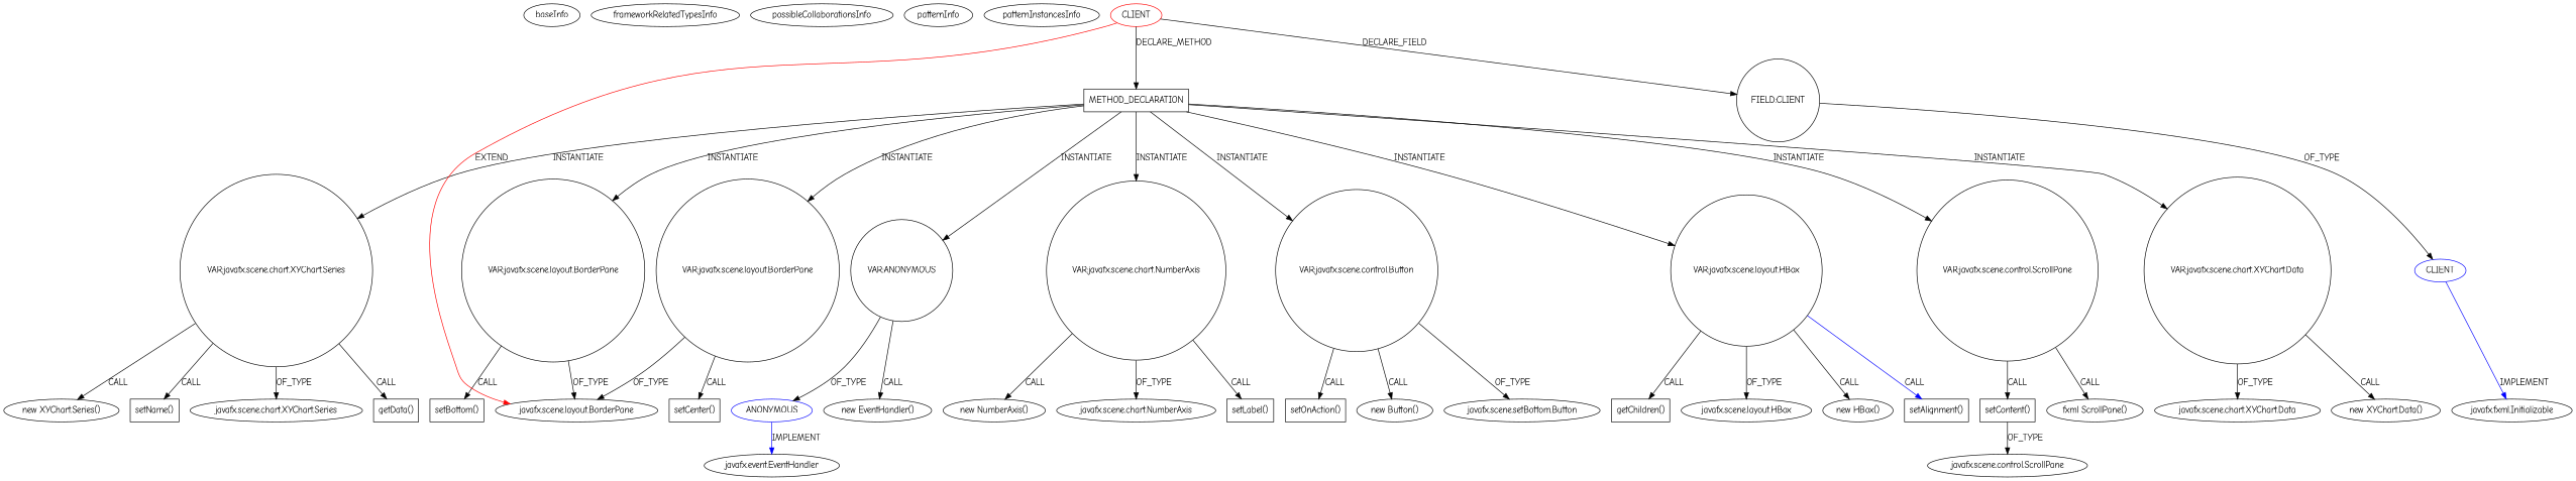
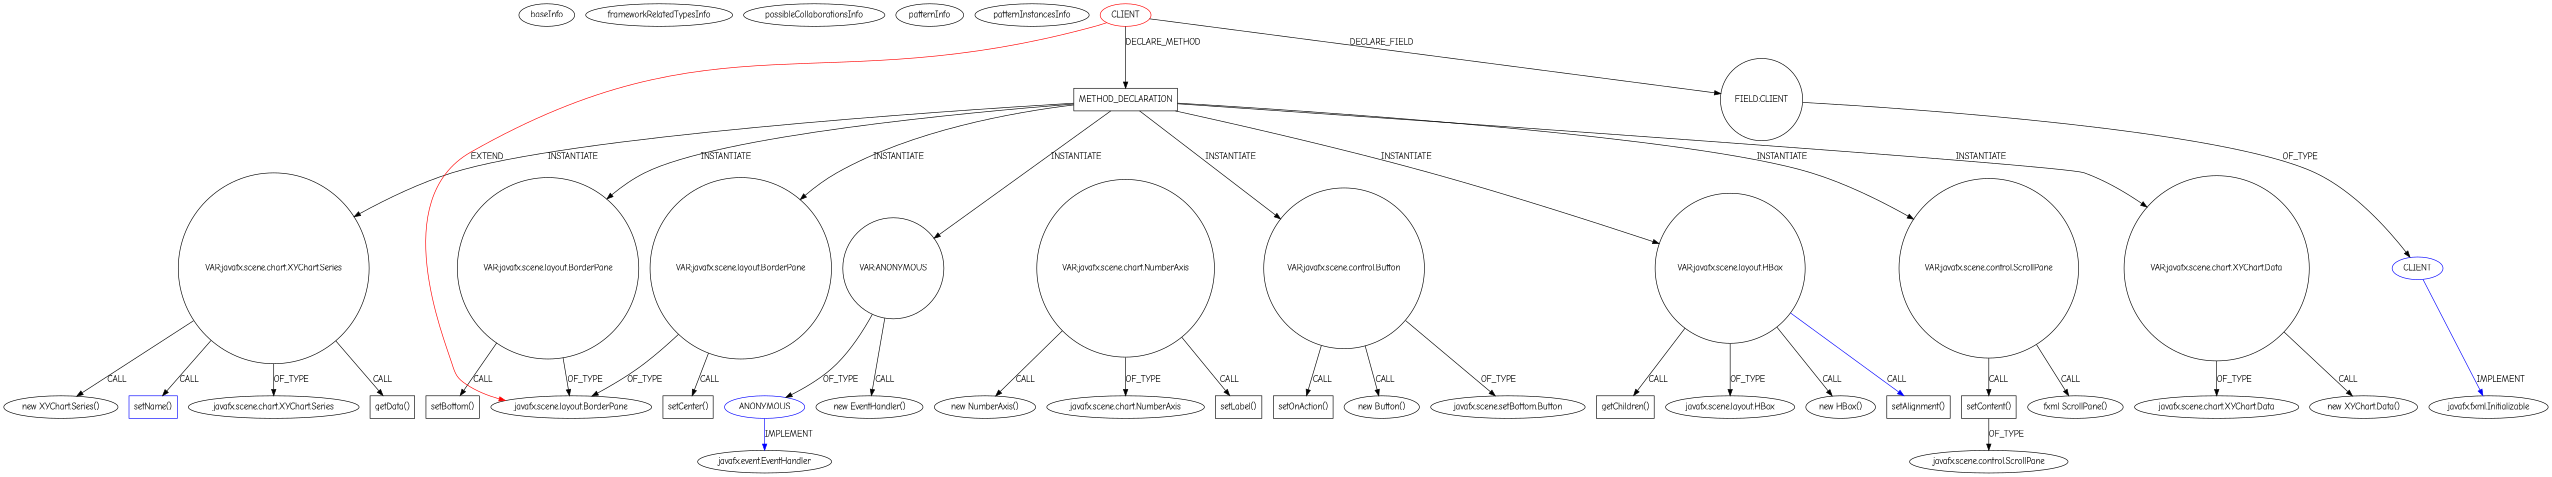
  digraph {
    fontname="Comic Neue"
    node [fontname="Comic Neue" isFrameworkType=false vertexType=VARIABLE_EXPRESION]
    edge [fontname="Comic Neue"]
    baseInfo [category=pattern graphId=3380 isAnonymous=false possibleRelation=true isFrameworkType="" vertexType=""]
    frameworkRelatedTypesInfo [0="javafx.scene.layout.BorderPane" isFrameworkType="" vertexType=""]
    possibleCollaborationsInfo [0="3380~INSTANTIATION-CLIENT_METHOD_DECLARATION-~javafx.scene.layout.BorderPane ~javafx.event.EventHandler ~false~true" 1="3380~FIELD_TYPE_DECLARATION-~javafx.scene.layout.BorderPane ~javafx.fxml.Initializable ~false~false" isFrameworkType="" vertexType=""]
    patternInfo [frequency=2.0 patternRootClient=0 isFrameworkType="" vertexType=""]
    patternInstancesInfo [0="wwtg99-POMA~/wwtg99-POMA/POMA-master/src/cn/edu/suda/gui/WilcoxChartPane.java~WilcoxChartPane~4828" 1="wwtg99-POMA~/wwtg99-POMA/POMA-master/src/cn/edu/suda/gui/NODChartPane.java~NODChartPane~4834" isFrameworkType="" vertexType=""]
    n6 [label="new XYChart.Series()" vertexType=CONSTRUCTOR_CALL]
    n7 [label="VAR:javafx.scene.chart.XYChart.Series" shape=circle]
-   n8 [label="setName()" shape=box vertexType=INSIDE_CALL]
+   n8 [label="setName()" shape=box vertexType=INSIDE_CALL color=blue]
    n9 [label="javafx.scene.chart.XYChart.Series" vertexType=FRAMEWORK_CLASS_TYPE]
    n10 [label="getData()" shape=box vertexType=INSIDE_CALL]
    n11 [label=METHOD_DECLARATION shape=box vertexType=CLIENT_METHOD_DECLARATION]
    n12 [label="VAR:javafx.scene.layout.BorderPane" shape=circle]
    n13 [label="VAR:javafx.scene.layout.BorderPane" shape=circle]
    n14 [label="VAR:ANONYMOUS" shape=circle]
    n15 [label="VAR:javafx.scene.chart.NumberAxis" shape=circle]
    n16 [label="VAR:javafx.scene.control.Button" shape=circle]
    n17 [label="VAR:javafx.scene.layout.HBox" shape=circle]
    n18 [label="VAR:javafx.scene.control.ScrollPane" shape=circle]
    n19 [label="VAR:javafx.scene.chart.XYChart.Data" shape=circle]
    n20 [label="setCenter()" shape=box vertexType=INSIDE_CALL]
    n21 [label="javafx.scene.layout.BorderPane" vertexType=FRAMEWORK_CLASS_TYPE]
    n22 [label="setBottom()" shape=box vertexType=INSIDE_CALL]
    n23 [color=blue label=ANONYMOUS vertexType=REFERENCE_ANONYMOUS_DECLARATION]
    n24 [label="new EventHandler()" vertexType=CONSTRUCTOR_CALL]
    n25 [label="javafx.scene.chart.NumberAxis" vertexType=FRAMEWORK_CLASS_TYPE]
    n26 [label="setLabel()" shape=box vertexType=INSIDE_CALL]
    n27 [label="new NumberAxis()" vertexType=CONSTRUCTOR_CALL]
    n28 [label="new Button()" vertexType=CONSTRUCTOR_CALL]
    n29 [label="javafx.scene.setBottom.Button" vertexType=FRAMEWORK_CLASS_TYPE]
    n30 [label="setOnAction()" shape=box vertexType=INSIDE_CALL]
    n31 [label="setAlignment()" shape=box vertexType=INSIDE_CALL]
    n32 [label="getChildren()" shape=box vertexType=INSIDE_CALL]
    n33 [label="javafx.scene.layout.HBox" vertexType=FRAMEWORK_CLASS_TYPE]
    n34 [label="new HBox()" vertexType=CONSTRUCTOR_CALL]
    n35 [label="setContent()" shape=box vertexType=INSIDE_CALL]
    n36 [label="fxml ScrollPane()" vertexType=CONSTRUCTOR_CALL]
    n37 [label="javafx.scene.chart.XYChart.Data" vertexType=FRAMEWORK_CLASS_TYPE]
    n38 [label="new XYChart.Data()" vertexType=CONSTRUCTOR_CALL]
    n39 [label="javafx.event.EventHandler" vertexType=FRAMEWORK_INTERFACE_TYPE]
    n40 [color=red label=CLIENT vertexType=ROOT_CLIENT_CLASS_DECLARATION]
    n41 [label="FIELD:CLIENT" shape=circle vertexType=FIELD_DECLARATION]
    n42 [color=blue label=CLIENT vertexType=REFERENCE_CLIENT_CLASS_DECLARATION]
    n43 [label="javafx.fxml.Initializable" vertexType=FRAMEWORK_INTERFACE_TYPE]
    n44 [label="javafx.scene.control.ScrollPane" vertexType=FRAMEWORK_CLASS_TYPE]
    n7 -> n6 [label=CALL]
    n7 -> n8 [label=CALL]
    n7 -> n9 [label=OF_TYPE]
    n7 -> n10 [label=CALL]
    n11 -> n7 [label=INSTANTIATE]
    n11 -> n12 [label=INSTANTIATE]
    n11 -> n13 [label=INSTANTIATE]
    n11 -> n14 [label=INSTANTIATE]
-   n11 -> n15 [label=INSTANTIATE]
    n11 -> n16 [label=INSTANTIATE]
    n11 -> n17 [label=INSTANTIATE]
    n11 -> n18 [label=INSTANTIATE]
    n11 -> n19 [label=INSTANTIATE]
    n12 -> n20 [label=CALL]
    n12 -> n21 [label=OF_TYPE]
    n13 -> n21 [label=OF_TYPE]
    n13 -> n22 [label=CALL]
    n14 -> n23 [label=OF_TYPE]
    n14 -> n24 [label=CALL]
    n15 -> n25 [label=OF_TYPE]
    n15 -> n26 [label=CALL]
    n15 -> n27 [label=CALL]
    n16 -> n28 [label=CALL]
    n16 -> n29 [label=OF_TYPE]
    n16 -> n30 [label=CALL]
    n17 -> n31 [color=blue label=CALL]
    n17 -> n32 [label=CALL]
    n17 -> n33 [label=OF_TYPE]
    n17 -> n34 [label=CALL]
    n18 -> n35 [label=CALL]
    n18 -> n36 [label=CALL]
    n19 -> n37 [label=OF_TYPE]
    n19 -> n38 [label=CALL]
    n23 -> n39 [color=blue label=IMPLEMENT]
    n35 -> n44 [label=OF_TYPE]
    n40 -> n11 [label=DECLARE_METHOD]
    n40 -> n21 [color=red label=EXTEND]
    n40 -> n41 [label=DECLARE_FIELD]
    n41 -> n42 [label=OF_TYPE]
    n42 -> n43 [color=blue label=IMPLEMENT]
  }
